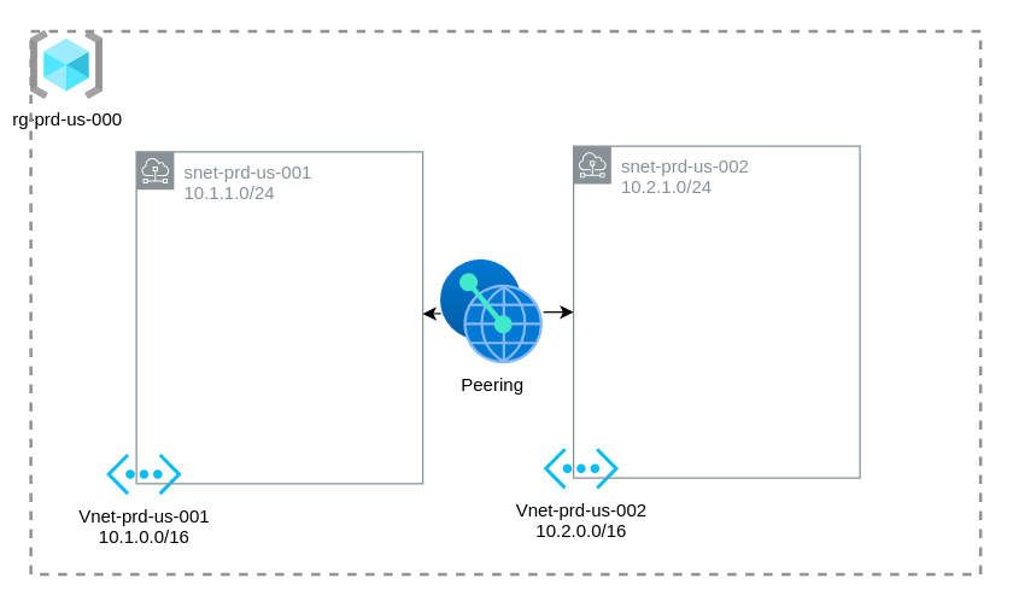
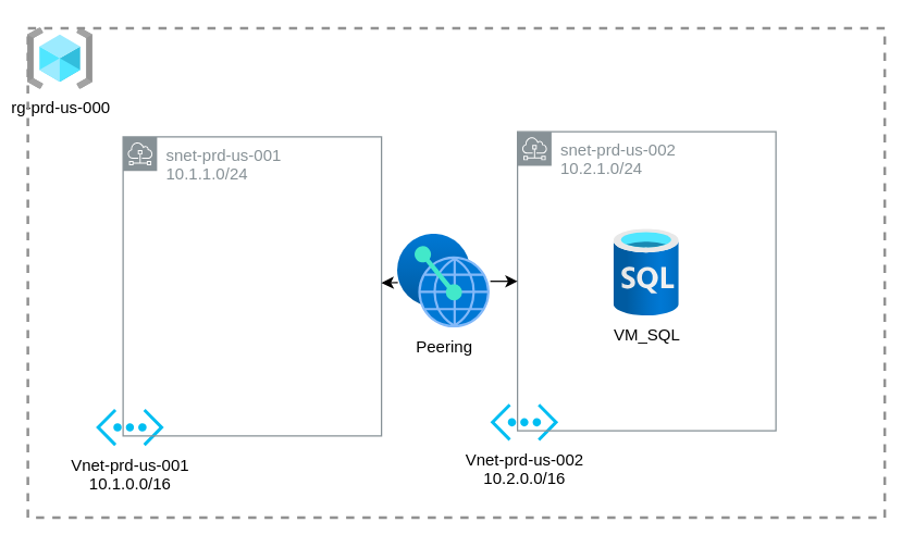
  <mxCell id="0" />
  <mxCell id="1" parent="0" />
  <mxCell id="2" value="rg-prd-us-000" style="aspect=fixed;html=1;points=[];align=center;image;fontSize=12;image=img/lib/azure2/general/Resource_Groups.svg;" vertex="1" parent="1"><mxGeometry x="20" y="20" width="48" height="45.18" as="geometry" /></mxCell>
  <mxCell id="3" value="" style="fontStyle=0;verticalAlign=top;align=center;spacingTop=-2;fillColor=none;rounded=0;whiteSpace=wrap;html=1;strokeColor=#919191;strokeWidth=2;dashed=1;container=1;collapsible=0;expand=0;recursiveResize=0;" vertex="1" parent="1"><mxGeometry x="20" y="20" width="630" height="360" as="geometry" /></mxCell>
  <mxCell id="4" value="Vnet-prd-us-001&lt;br&gt;10.1.0.0/16" style="verticalLabelPosition=bottom;html=1;verticalAlign=top;align=center;strokeColor=none;fillColor=#00BEF2;shape=mxgraph.azure.virtual_network;pointerEvents=1;" vertex="1" parent="3"><mxGeometry x="50" y="280" width="50" height="27.5" as="geometry" /></mxCell>
  <mxCell id="5" value="snet-prd-us-001&lt;br&gt;10.1.1.0/24" style="sketch=0;outlineConnect=0;gradientColor=none;html=1;whiteSpace=wrap;fontSize=12;fontStyle=0;shape=mxgraph.aws4.group;grIcon=mxgraph.aws4.group_subnet;strokeColor=#879196;fillColor=none;verticalAlign=top;align=left;spacingLeft=30;fontColor=#879196;dashed=0;" vertex="1" parent="3"><mxGeometry x="70" y="80" width="190" height="220" as="geometry" /></mxCell>
  <mxCell id="6" value="Vnet-prd-us-002&lt;br&gt;10.2.0.0/16" style="verticalLabelPosition=bottom;html=1;verticalAlign=top;align=center;strokeColor=none;fillColor=#00BEF2;shape=mxgraph.azure.virtual_network;pointerEvents=1;" vertex="1" parent="3"><mxGeometry x="340" y="276.25" width="50" height="27.5" as="geometry" /></mxCell>
  <mxCell id="7" value="snet-prd-us-002&lt;br&gt;10.2.1.0/24" style="sketch=0;outlineConnect=0;gradientColor=none;html=1;whiteSpace=wrap;fontSize=12;fontStyle=0;shape=mxgraph.aws4.group;grIcon=mxgraph.aws4.group_subnet;strokeColor=#879196;fillColor=none;verticalAlign=top;align=left;spacingLeft=30;fontColor=#879196;dashed=0;" vertex="1" parent="3"><mxGeometry x="360" y="76.25" width="190" height="220" as="geometry" /></mxCell>
  <mxCell id="8" style="edgeStyle=none;html=1;" edge="1" parent="3" source="10" target="7"><mxGeometry relative="1" as="geometry" /></mxCell>
  <mxCell id="9" style="edgeStyle=none;html=1;" edge="1" parent="3" source="10" target="5"><mxGeometry relative="1" as="geometry" /></mxCell>
  <mxCell id="10" value="Peering" style="aspect=fixed;html=1;points=[];align=center;image;fontSize=12;image=img/lib/azure2/other/Peering_Service.svg;" vertex="1" parent="3"><mxGeometry x="272" y="151.75" width="68" height="69" as="geometry" /></mxCell>
+ <mxCell id="11" value="VM_SQL" style="aspect=fixed;html=1;points=[];align=center;image;fontSize=12;image=img/lib/azure2/databases/SQL_Database.svg;" vertex="1" parent="3"><mxGeometry x="431" y="148" width="48" height="64" as="geometry" /></mxCell>
